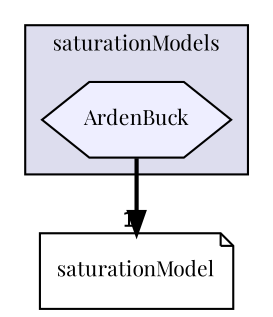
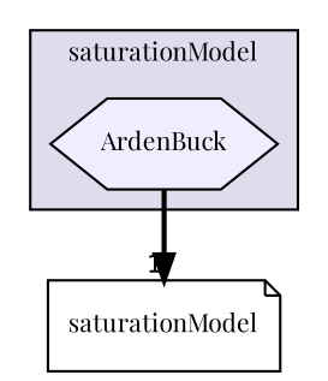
  digraph {
    compound=true
    fontname="Playfair Display"
    node [fontname="Playfair Display" fontsize=10]
    n1 [fillcolor="#eeeeff" label=ArdenBuck pencolor=black shape=hexagon style=filled]
    n2 [label=saturationModel shape=note]
    subgraph cluster_1 {
      bgcolor="#ddddee"
      fontsize=10
-     label=saturationModels
+     label=saturationModel
      pencolor=black
      n1
    }
    n1 -> n2 [headlabel=1 labeldistance=1.5 labelfontname=Helvetica labelfontsize=10 style=bold fontname="Playfair Display"]
  }
